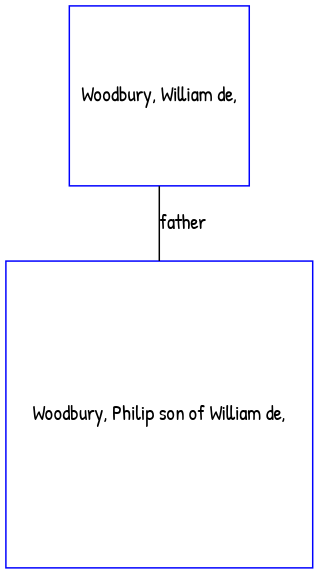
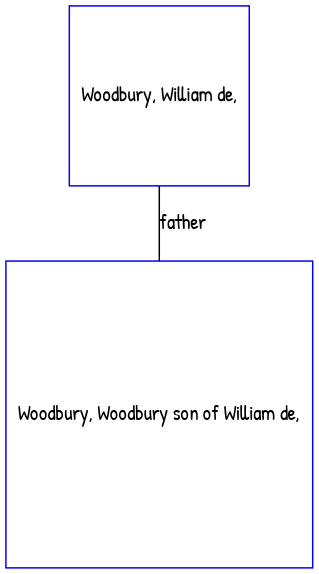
  digraph {
    fontname="Patrick Hand"
    node [color=blue regular=1 shape=box fontname="Patrick Hand"]
    n1 [label="Woodbury, William de,"]
-   n2 [label="Woodbury, Philip son of William de,"]
+   n2 [label="Woodbury, Woodbury son of William de,"]
    n1 -> n2 [arrowsize=0.0 dir=none label=father fontname="Patrick Hand"]
  }
